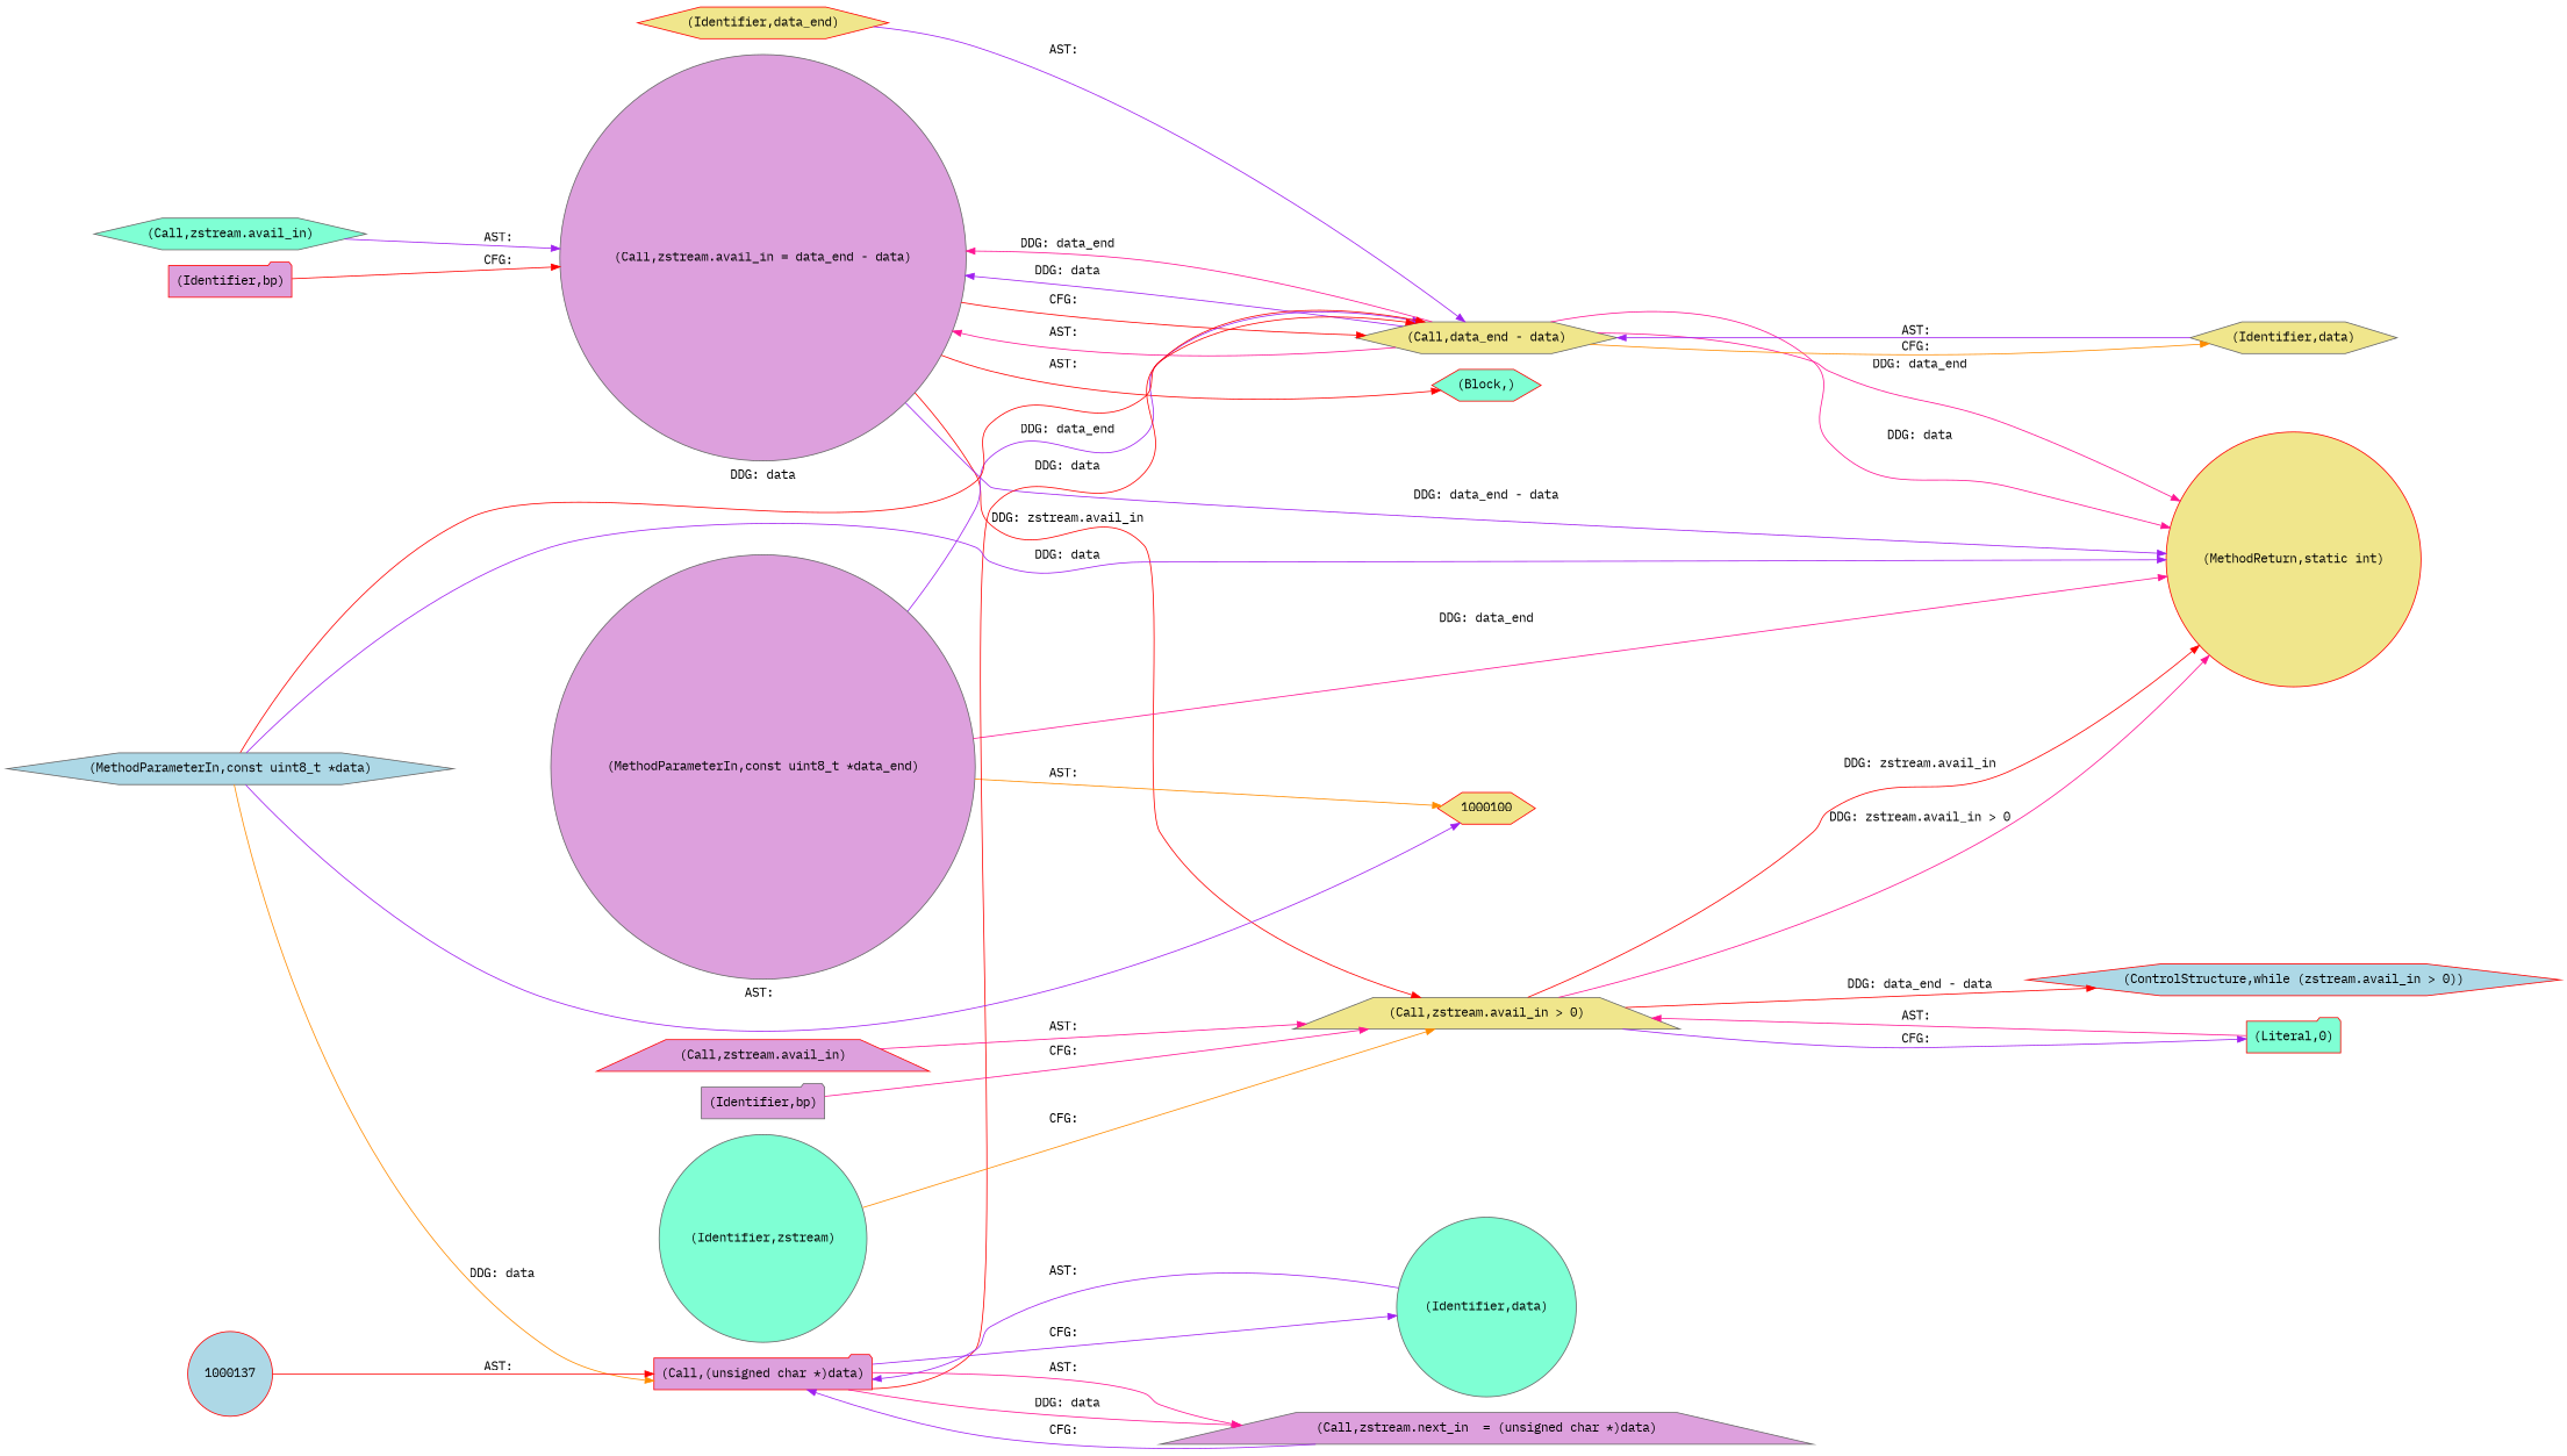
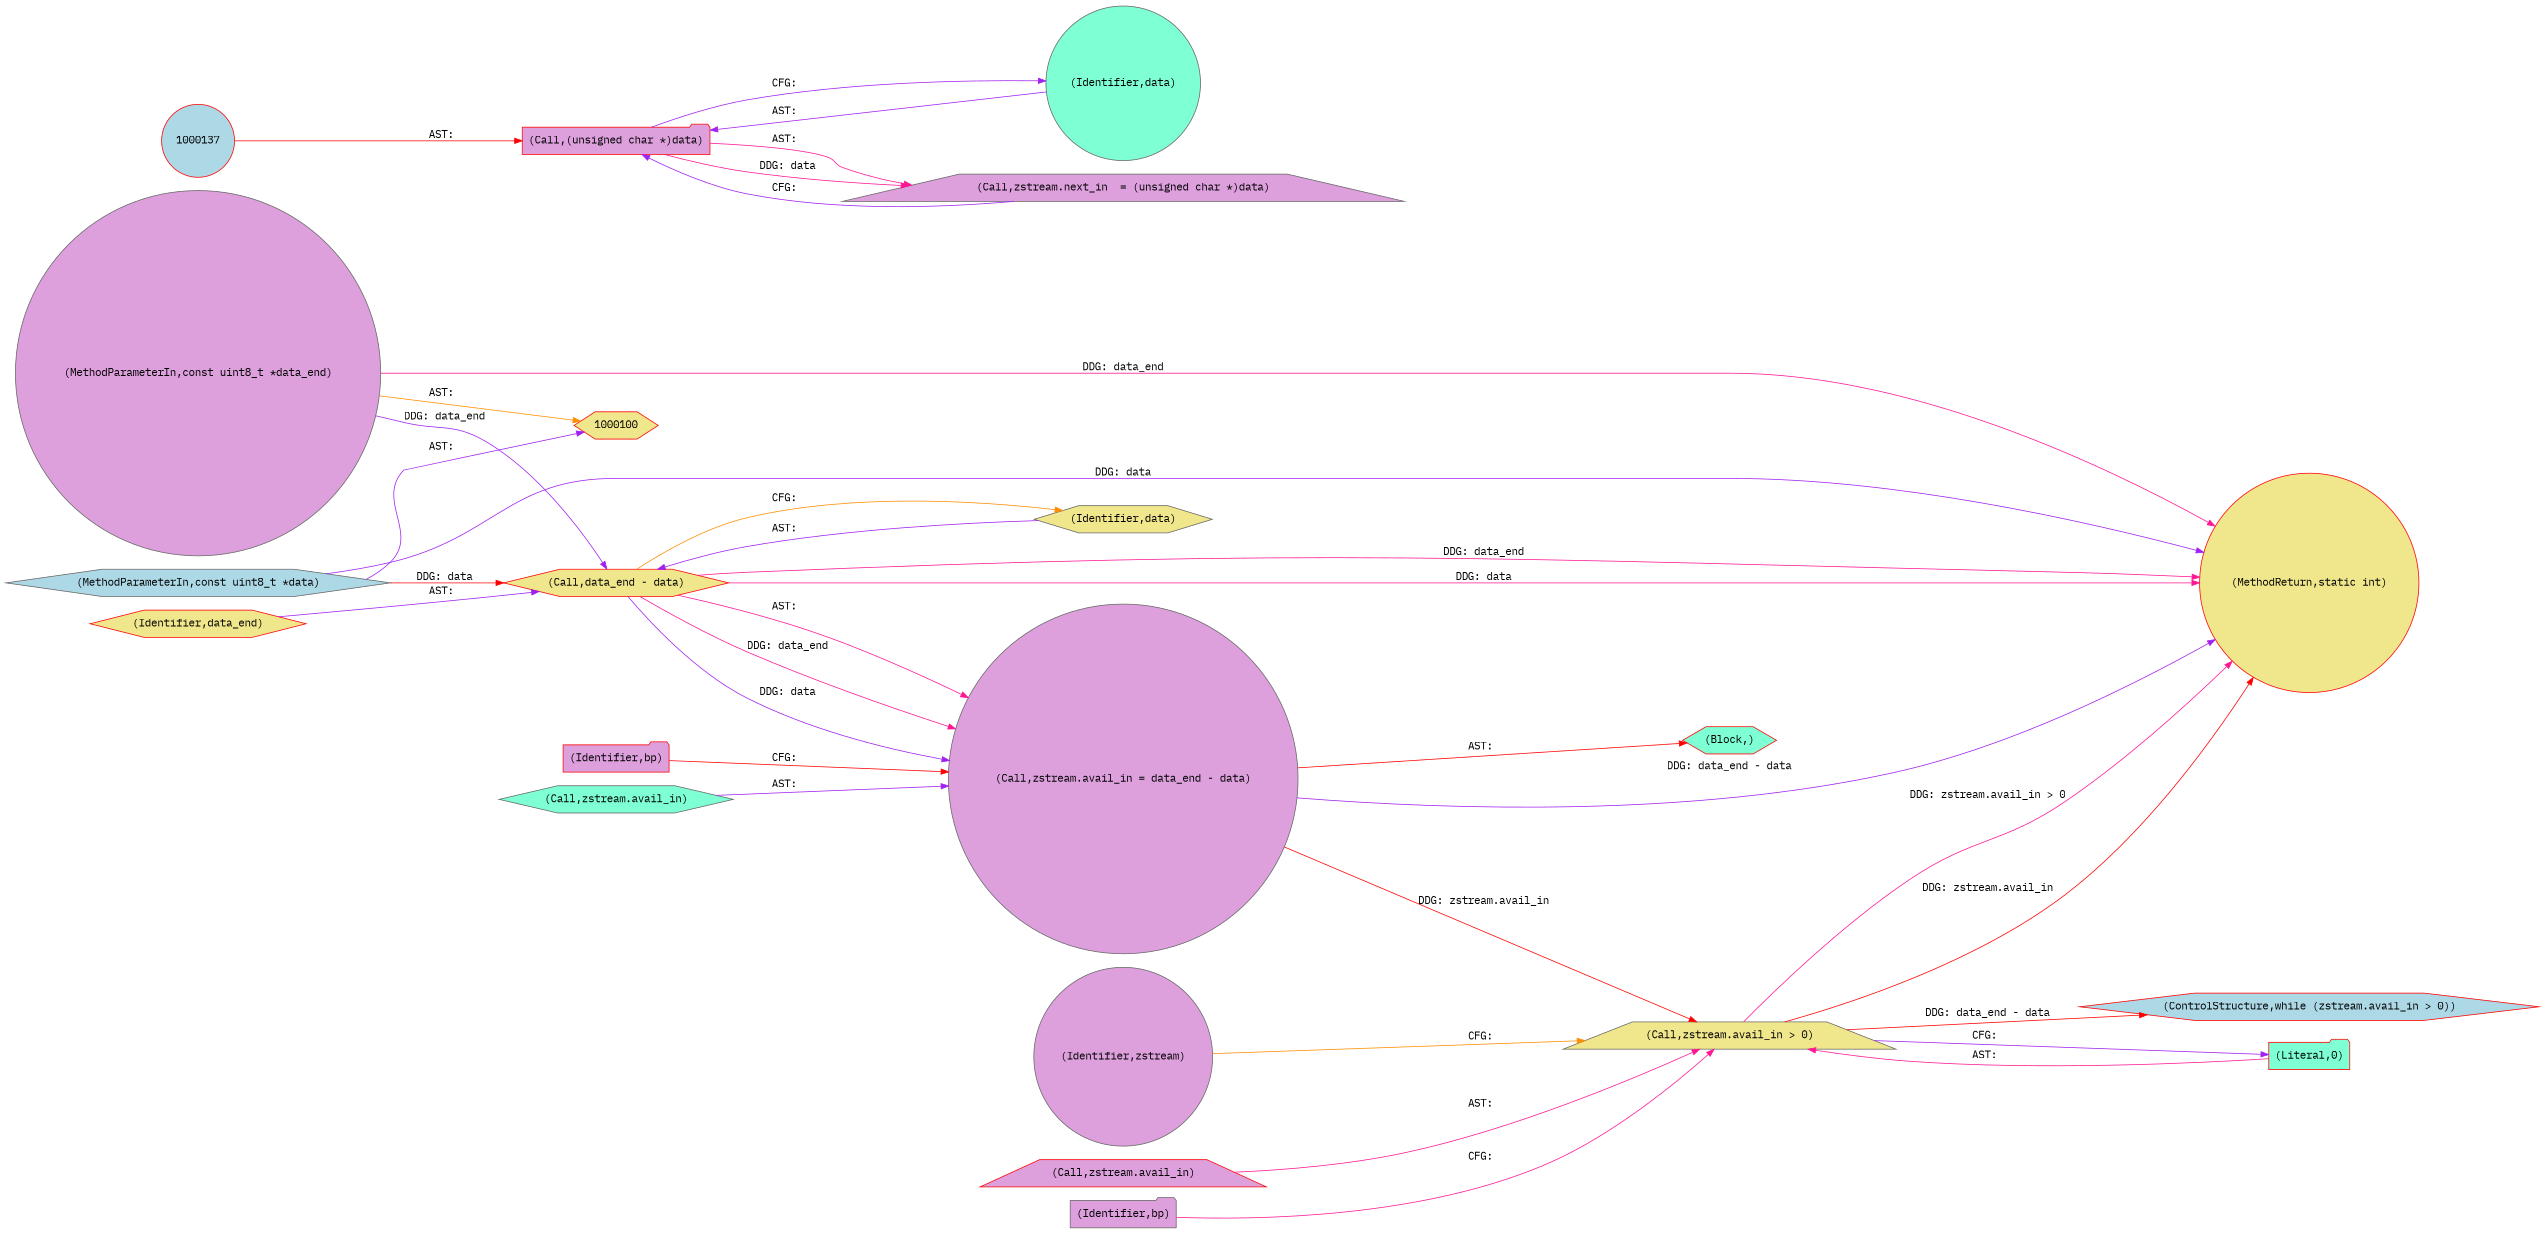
  digraph {
    fontname="IBM Plex Mono"
    rankdir=LR
    node [color=gray40 fillcolor=plum fontname="IBM Plex Mono" shape=hexagon style=filled]
    edge [color=purple fontname="IBM Plex Mono"]
    n1 [label="(Call,zstream.avail_in = data_end - data)" shape=circle]
-   n2 [fillcolor=khaki label="(Call,data_end - data)"]
+   n2 [color=red fillcolor=khaki label="(Call,data_end - data)"]
    n3 [fillcolor=khaki label="(Call,zstream.avail_in > 0)" shape=trapezium]
    n4 [color=red fillcolor=aquamarine label="(Block,)"]
    n5 [color=red fillcolor=khaki label="(MethodReturn,static int)" shape=circle]
    n6 [fillcolor=khaki label="(Identifier,data)"]
    n7 [color=red fillcolor=lightblue label="(ControlStructure,while (zstream.avail_in > 0))"]
    n8 [color=red fillcolor=aquamarine label="(Literal,0)" shape=folder]
    n9 [label="(MethodParameterIn,const uint8_t *data_end)" shape=circle]
    1000100 [color=red fillcolor=khaki]
    n11 [color=red label="(Call,(unsigned char *)data)" shape=folder]
    n12 [fillcolor=aquamarine label="(Identifier,data)" shape=circle]
    n13 [label="(Call,zstream.next_in  = (unsigned char *)data)" shape=trapezium]
    n14 [fillcolor=lightblue label="(MethodParameterIn,const uint8_t *data)"]
    n15 [color=red label="(Call,zstream.avail_in)" shape=trapezium]
    n16 [color=red label="(Identifier,bp)" shape=folder]
    n17 [fillcolor=aquamarine label="(Call,zstream.avail_in)"]
    n18 [color=red fillcolor=khaki label="(Identifier,data_end)"]
    n19 [label="(Identifier,bp)" shape=folder]
-   n20 [fillcolor=aquamarine label="(Identifier,zstream)" shape=circle]
+   n20 [label="(Identifier,zstream)" shape=circle]
    1000137 [color=red fillcolor=lightblue shape=circle]
-   n1 -> n2 [color=red label="CFG: "]
    n1 -> n3 [color=red label="DDG: zstream.avail_in"]
    n1 -> n4 [color=red label="AST: "]
    n1 -> n5 [label="DDG: data_end - data"]
    n2 -> n1 [color=deeppink label="AST: "]
    n2 -> n1 [color=deeppink label="DDG: data_end"]
    n2 -> n1 [label="DDG: data"]
    n2 -> n5 [color=deeppink label="DDG: data_end"]
    n2 -> n5 [color=deeppink label="DDG: data"]
    n2 -> n6 [color=darkorange label="CFG: "]
    n3 -> n5 [color=deeppink label="DDG: zstream.avail_in > 0"]
    n3 -> n5 [color=red label="DDG: zstream.avail_in"]
    n3 -> n7 [color=red label="DDG: data_end - data"]
    n3 -> n8 [label="CFG: "]
    n6 -> n2 [label="AST: "]
    n8 -> n3 [color=deeppink label="AST: "]
    n9 -> n2 [label="DDG: data_end"]
    n9 -> n5 [color=deeppink label="DDG: data_end"]
    n9 -> 1000100 [color=darkorange label="AST: "]
-   n11 -> n2 [color=red label="DDG: data"]
    n11 -> n12 [label="CFG: "]
    n11 -> n13 [color=deeppink label="AST: "]
    n11 -> n13 [color=deeppink label="DDG: data"]
    n12 -> n11 [label="AST: "]
    n13 -> n11 [label="CFG: "]
    n14 -> n2 [color=red label="DDG: data"]
    n14 -> n5 [label="DDG: data"]
    n14 -> 1000100 [label="AST: "]
-   n14 -> n11 [color=darkorange label="DDG: data"]
    n15 -> n3 [color=deeppink label="AST: "]
    n16 -> n1 [color=red label="CFG: "]
    n17 -> n1 [label="AST: "]
    n18 -> n2 [label="AST: "]
    n19 -> n3 [color=deeppink label="CFG: "]
    n20 -> n3 [color=darkorange label="CFG: "]
    1000137 -> n11 [color=red label="AST: "]
  }
